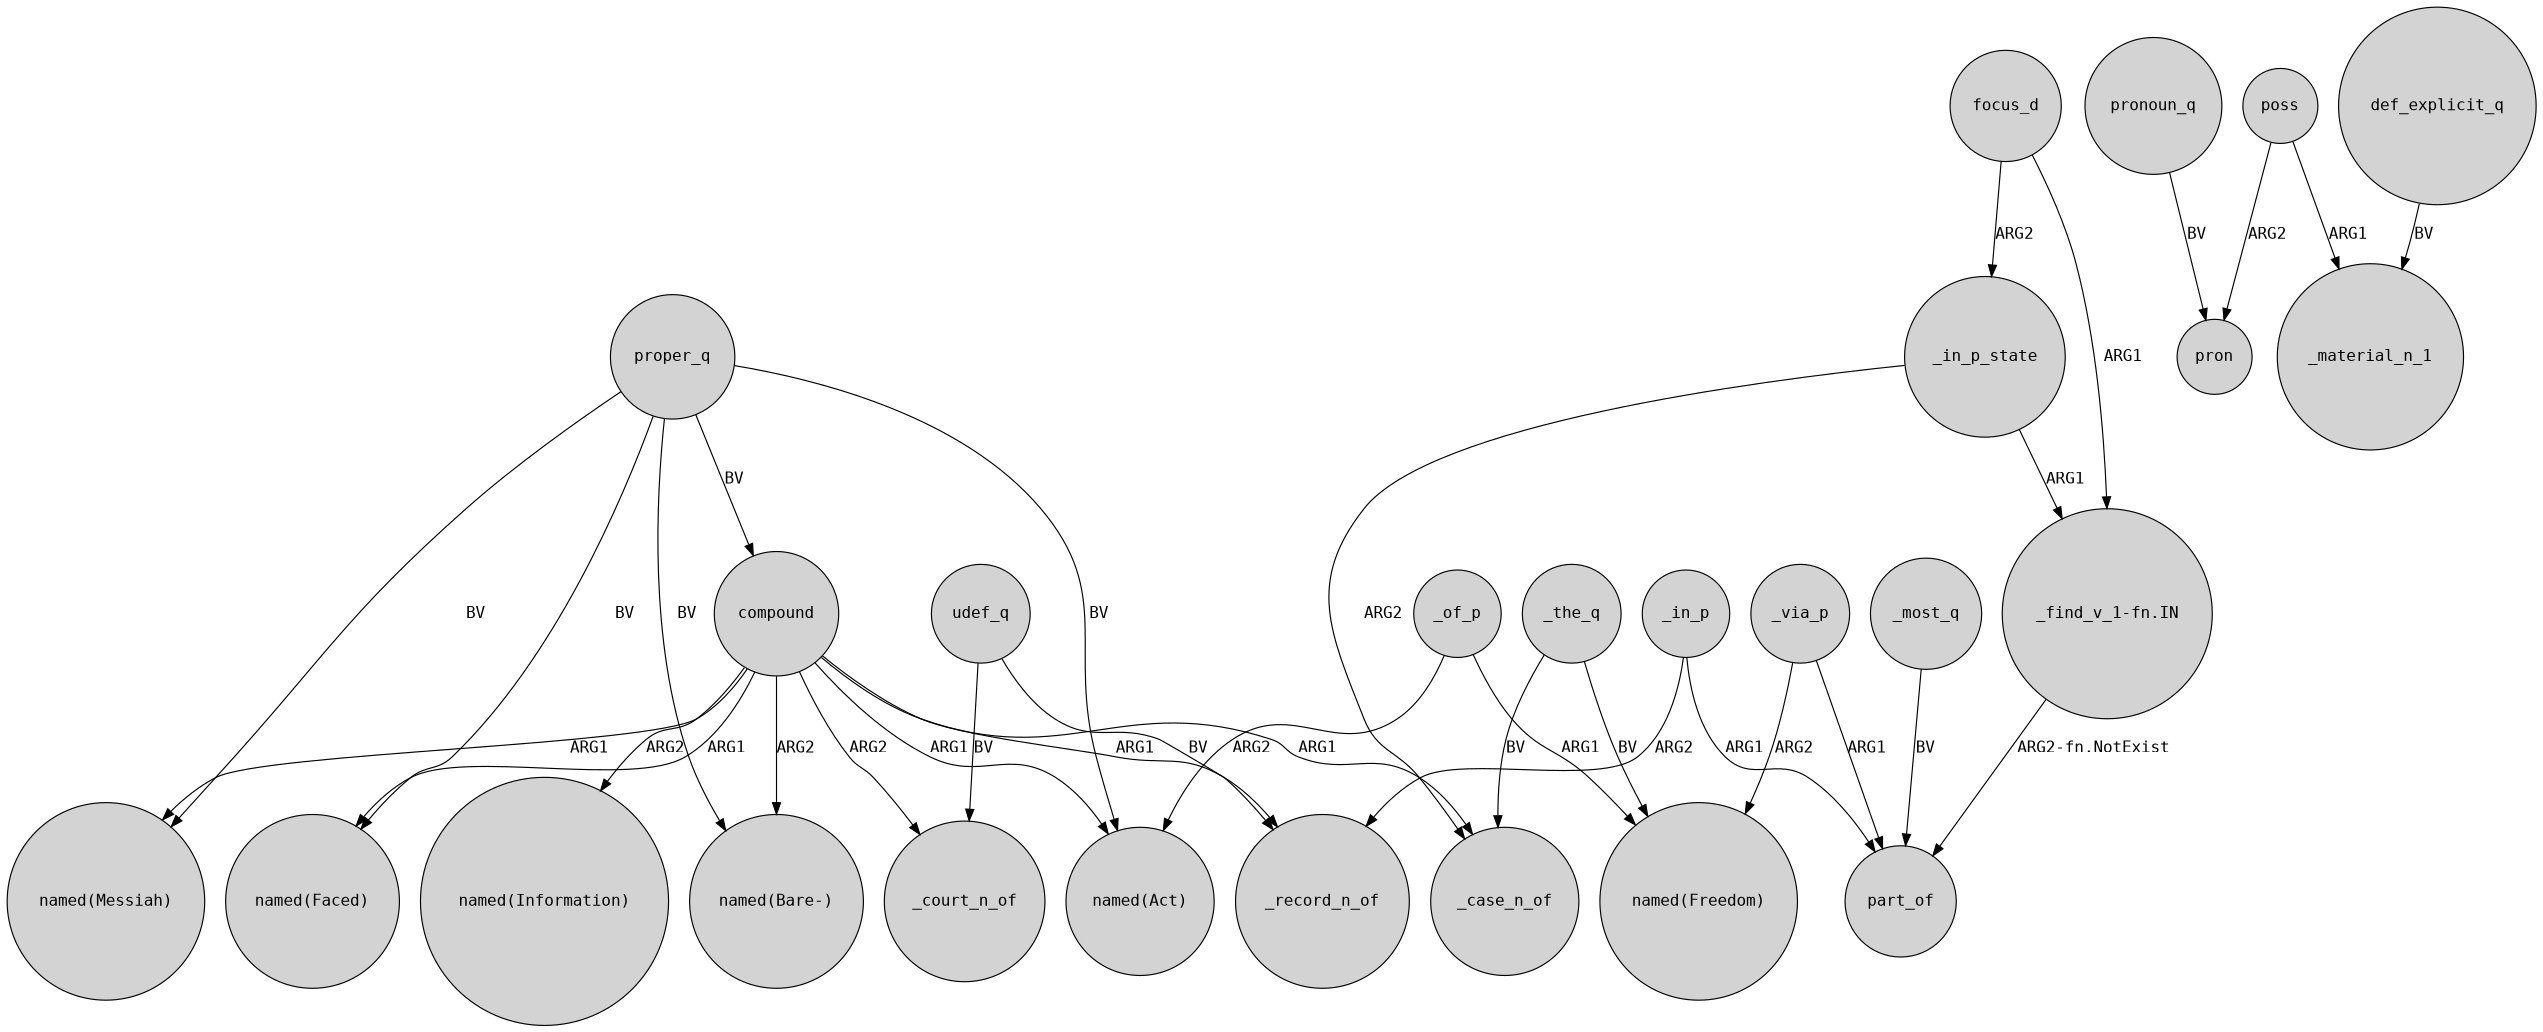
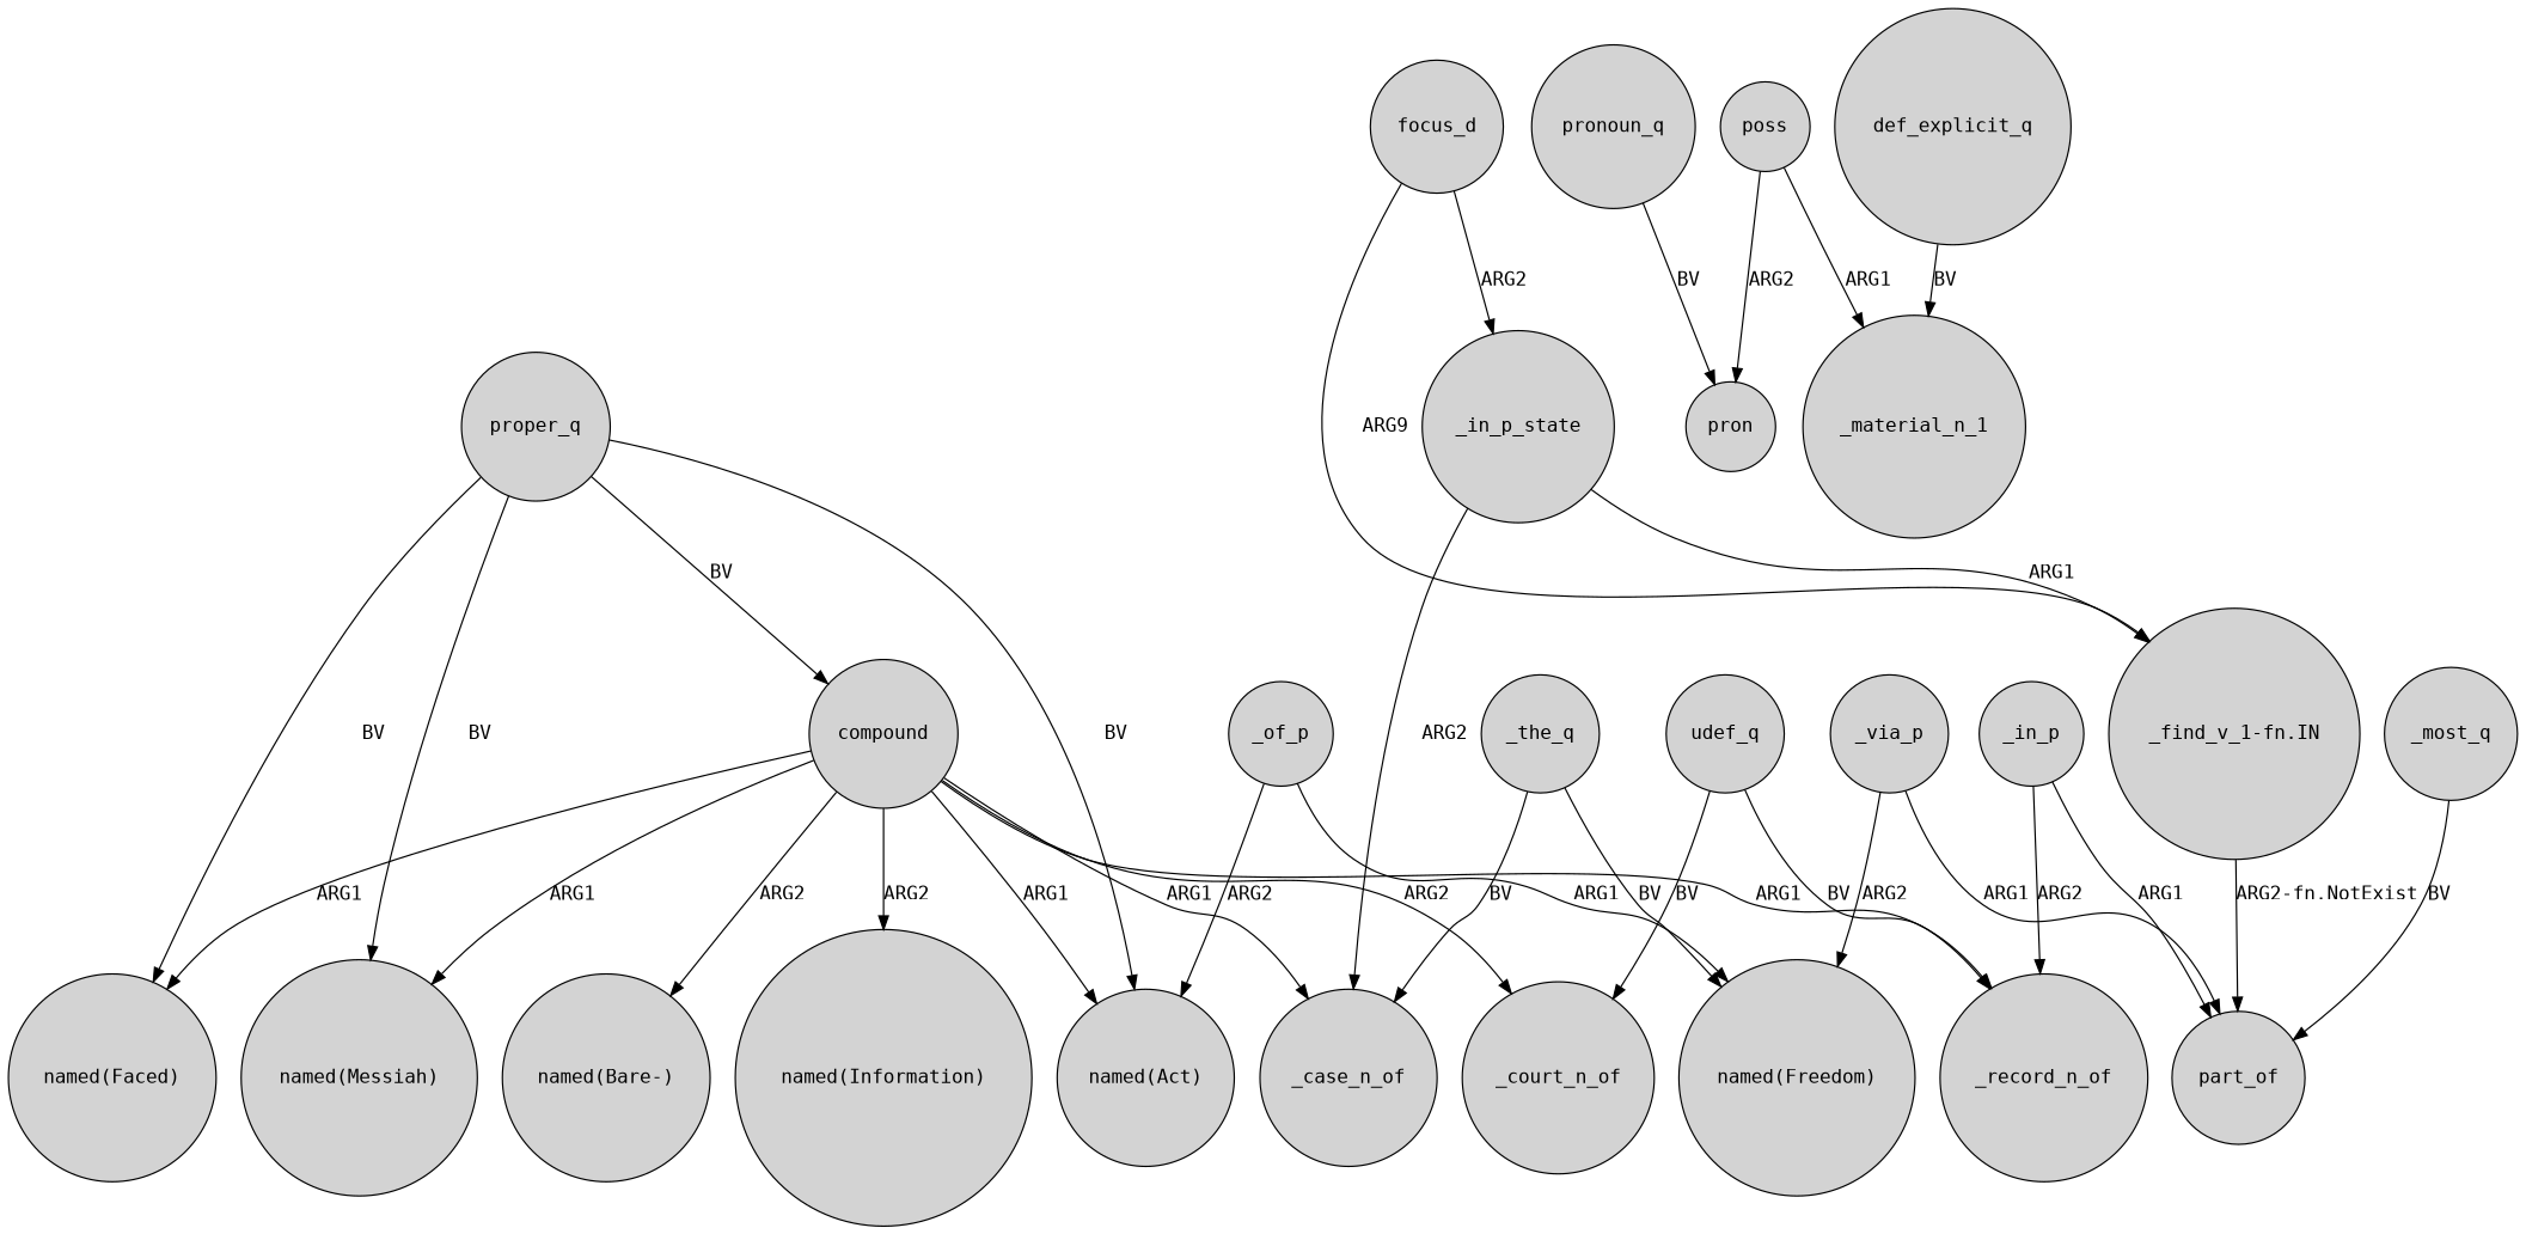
  digraph {
    fontname="DejaVu Sans Mono"
    node [fontname="DejaVu Sans Mono" shape=circle style=filled]
    edge [fontname="DejaVu Sans Mono"]
    proper_q
    "named(Messiah)"
    "named(Faced)"
    "named(Act)"
    "named(Bare-)"
    compound
    _in_p
    _record_n_of
    part_of
    poss
    pron
    _material_n_1
    _the_q
    _case_n_of
    "named(Freedom)"
    focus_d
    "_find_v_1-fn.IN"
    _in_p_state
    udef_q
    _court_n_of
    "named(Information)"
    _of_p
    pronoun_q
    _via_p
    def_explicit_q
    _most_q
    proper_q -> "named(Messiah)" [label=BV]
    proper_q -> "named(Faced)" [label=BV]
    proper_q -> "named(Act)" [label=BV]
-   proper_q -> "named(Bare-)" [label=BV]
    proper_q -> compound [label=BV]
    compound -> "named(Messiah)" [label=ARG1]
    compound -> "named(Faced)" [label=ARG1]
    compound -> "named(Act)" [label=ARG1]
    compound -> "named(Bare-)" [label=ARG2]
    compound -> _record_n_of [label=ARG1]
    compound -> _case_n_of [label=ARG1]
    compound -> _court_n_of [label=ARG2]
    compound -> "named(Information)" [label=ARG2]
    _in_p -> _record_n_of [label=ARG2]
    _in_p -> part_of [label=ARG1]
    poss -> pron [label=ARG2]
    poss -> _material_n_1 [label=ARG1]
    _the_q -> _case_n_of [label=BV]
    _the_q -> "named(Freedom)" [label=BV]
-   focus_d -> "_find_v_1-fn.IN" [label=ARG1]
+   focus_d -> "_find_v_1-fn.IN" [label=ARG9]
    focus_d -> _in_p_state [label=ARG2]
    "_find_v_1-fn.IN" -> part_of [label="ARG2-fn.NotExist"]
    _in_p_state -> _case_n_of [label=ARG2]
    _in_p_state -> "_find_v_1-fn.IN" [label=ARG1]
    udef_q -> _record_n_of [label=BV]
    udef_q -> _court_n_of [label=BV]
    _of_p -> "named(Act)" [label=ARG2]
    _of_p -> "named(Freedom)" [label=ARG1]
    pronoun_q -> pron [label=BV]
    _via_p -> part_of [label=ARG1]
    _via_p -> "named(Freedom)" [label=ARG2]
    def_explicit_q -> _material_n_1 [label=BV]
    _most_q -> part_of [label=BV]
  }
